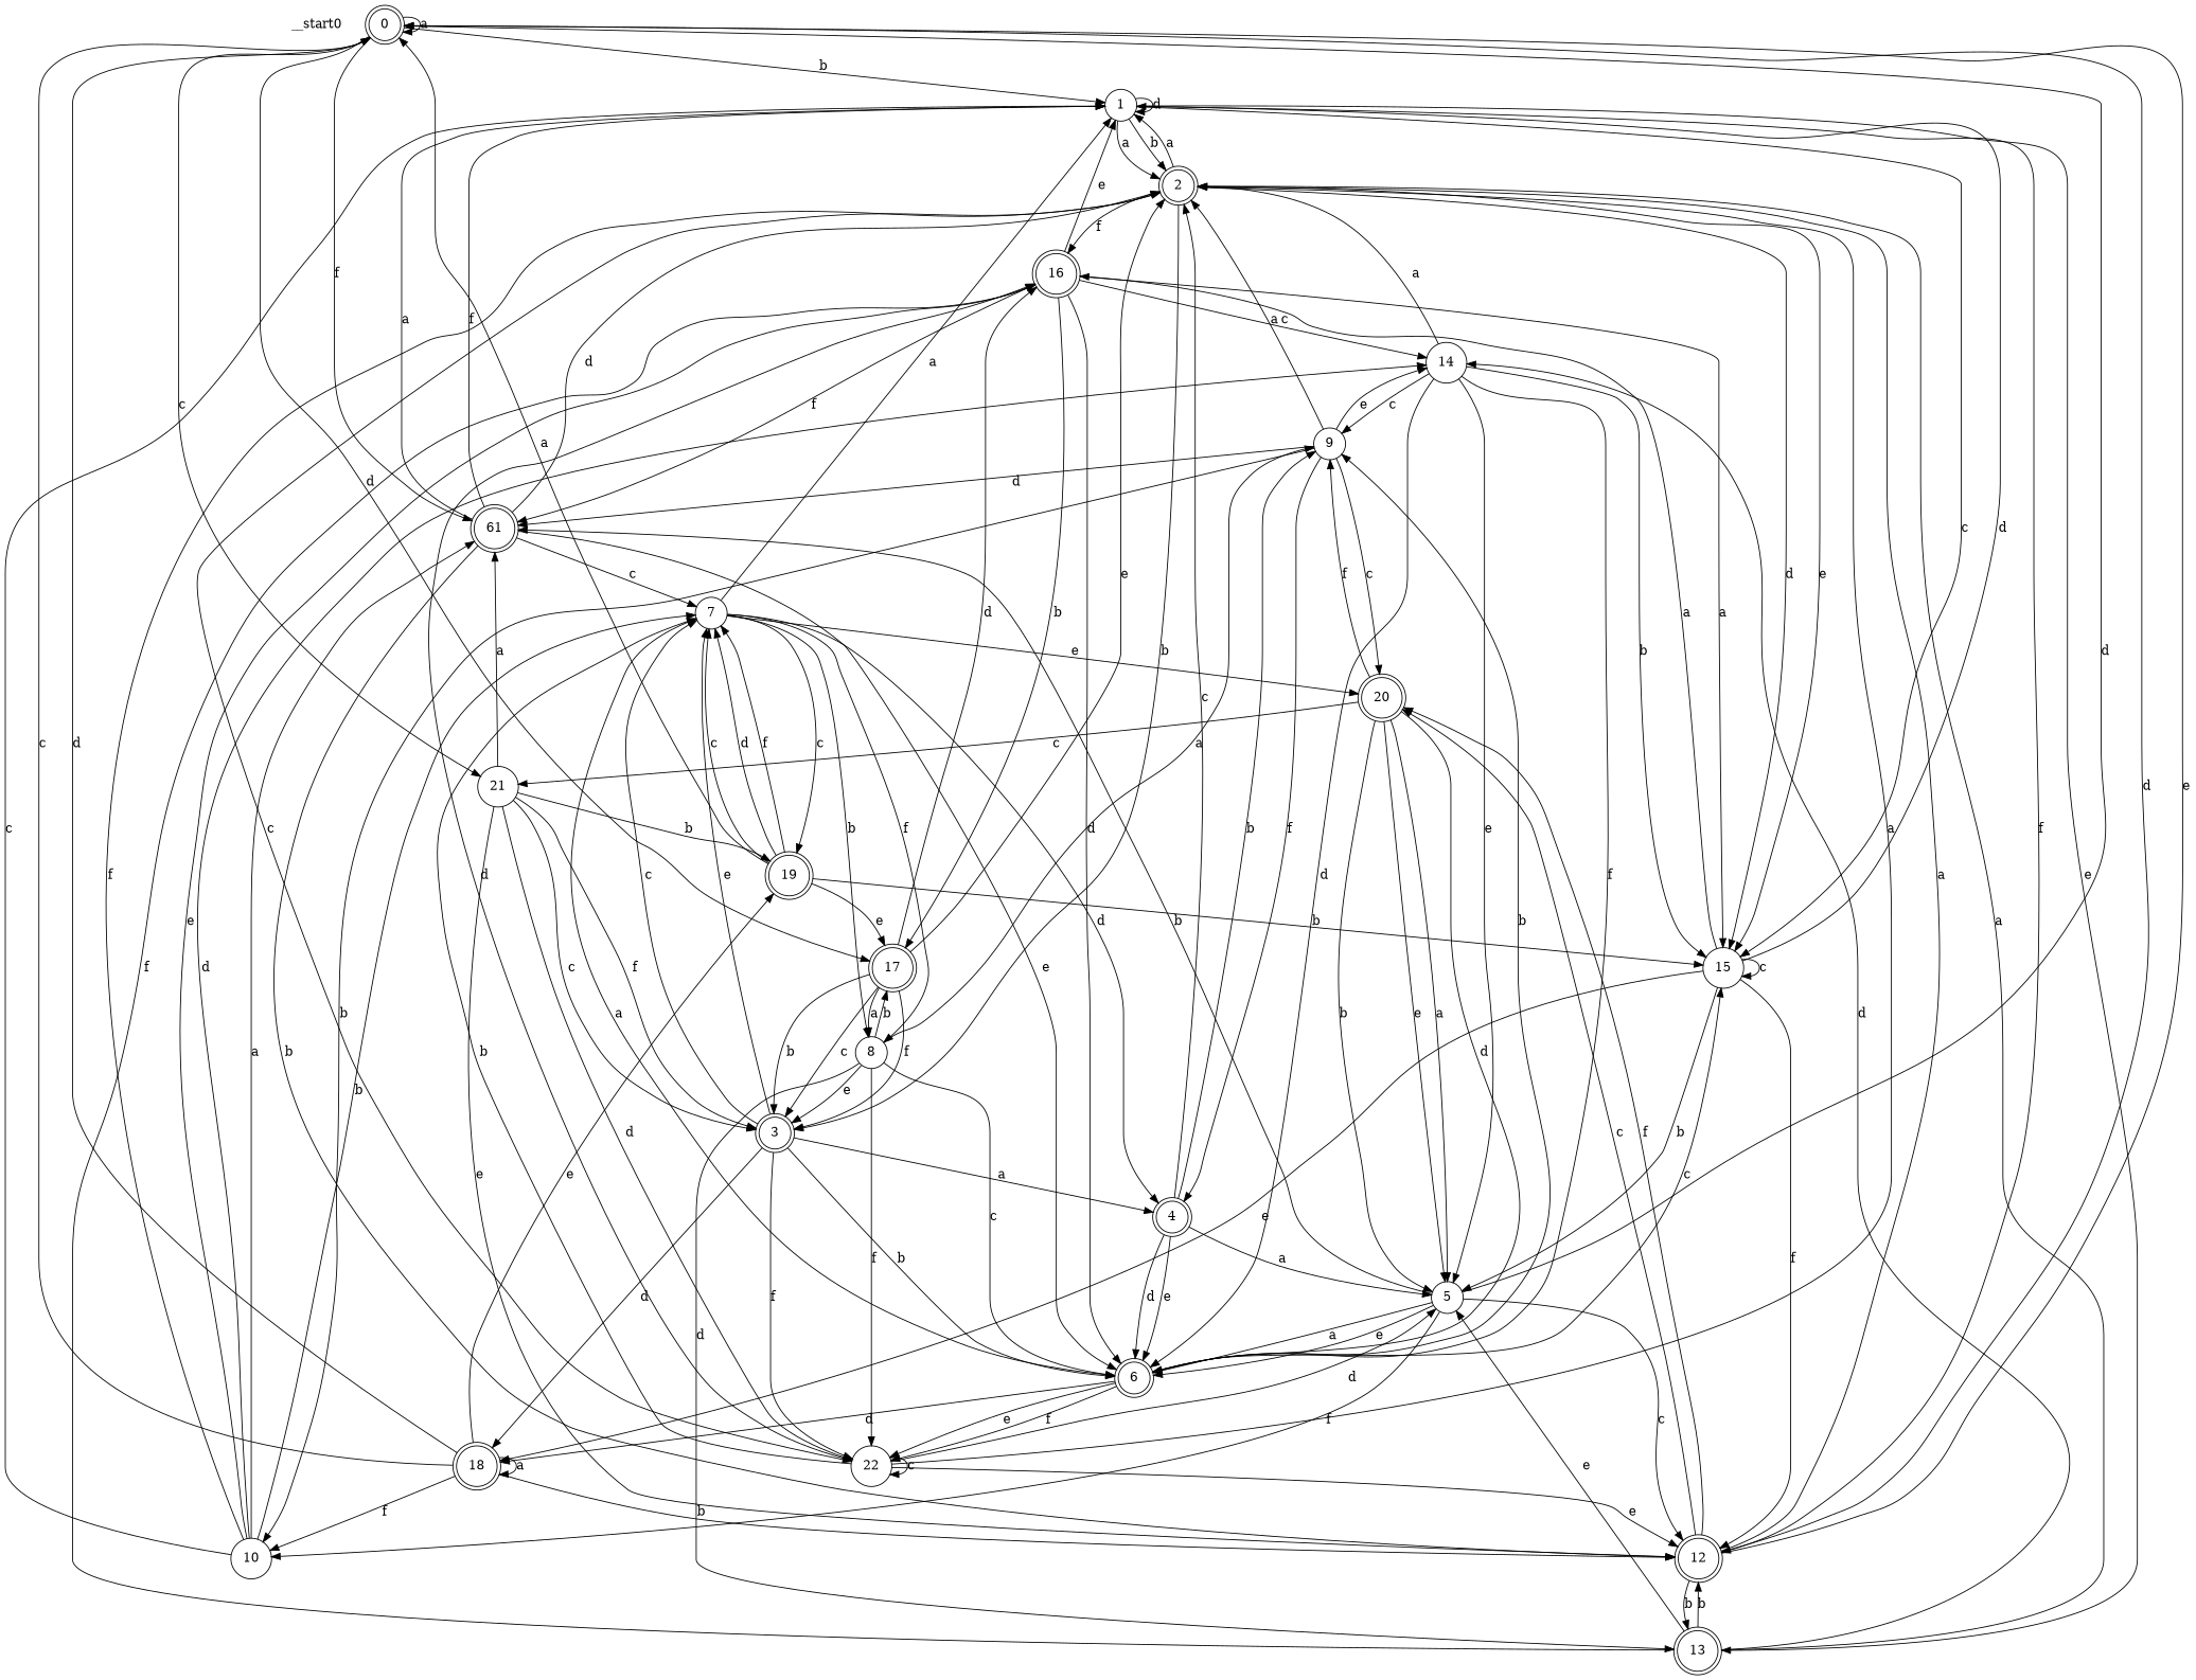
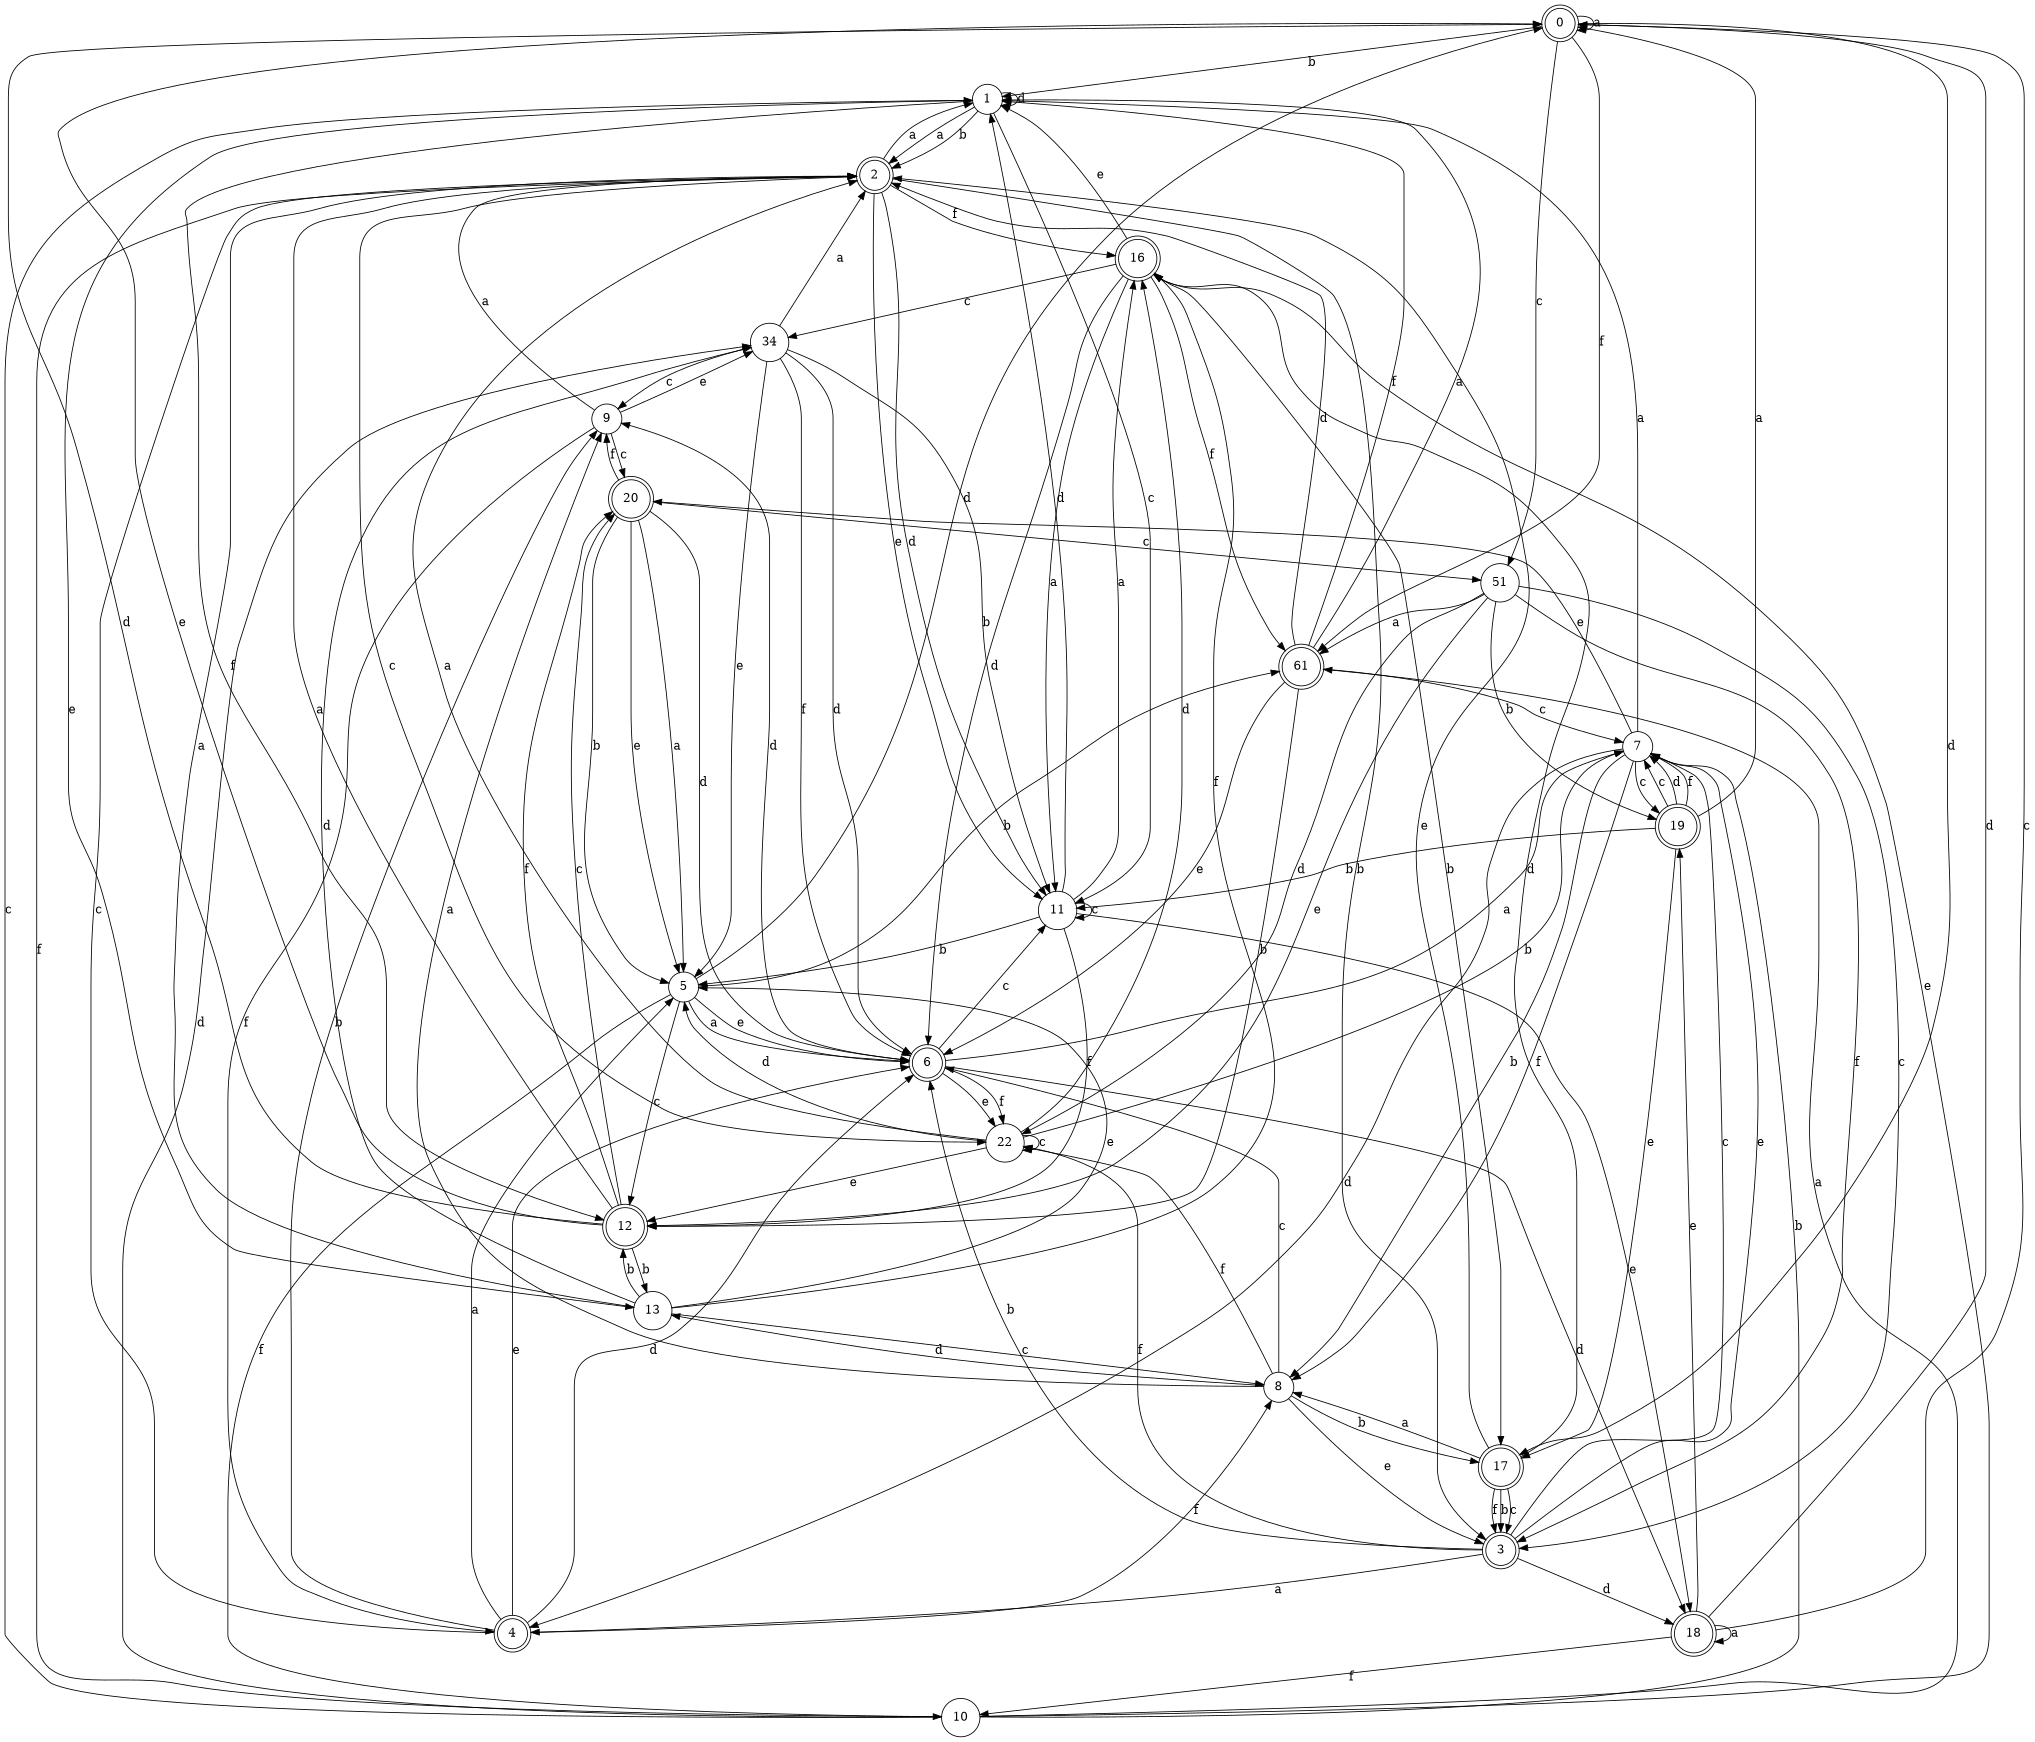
  digraph {
    rankdir=TB
    node [shape=doublecircle color=black fillcolor=white style="rounded,filled"]
-   __start0 [shape=none color="" fillcolor="" style=""]
    n2 [label=0]
    n3 [label=1 shape=circle style=filled]
    n4 [label=61]
    n5 [label=17]
-   n6 [label=21 shape=circle style=filled]
+   n6 [label=51 shape=circle style=filled]
    n7 [label=2]
    n8 [label=12]
-   n9 [label=13]
-   n10 [label=15 shape=circle style=filled]
+   n9 [label=13 shape=circle]
+   n10 [label=11 shape=circle style=filled]
    n11 [label=3 style=filled]
    n12 [label=22 shape=circle style=filled]
    n13 [label=4]
    n14 [label=6]
    n15 [label=7 shape=circle style=filled]
    n16 [label=18]
    n17 [label=16]
    n18 [label=8 shape=circle style=filled]
    n19 [label=19]
    n20 [label=20]
    n21 [label=5 shape=circle style=filled]
-   n22 [label=14 shape=circle style=filled]
+   n22 [label=34 shape=circle style=filled]
    n23 [label=9 shape=circle style=filled]
    n24 [label=10 shape=circle style=filled]
    n2 -> n2 [label=a]
    n2 -> n3 [label=b]
    n2 -> n4 [label=f]
    n2 -> n5 [label=d]
    n2 -> n6 [label=c]
    n3 -> n3 [label=d]
    n3 -> n7 [label=a]
    n3 -> n7 [label=b]
    n3 -> n8 [label=f]
    n3 -> n9 [label=e]
    n3 -> n10 [label=c]
    n4 -> n3 [label=a]
    n4 -> n3 [label=f]
    n4 -> n7 [label=d]
    n4 -> n8 [label=b]
    n4 -> n14 [label=e]
    n4 -> n15 [label=c]
    n5 -> n7 [label=e]
    n5 -> n11 [label=b]
    n5 -> n11 [label=c]
    n5 -> n11 [label=f]
    n5 -> n17 [label=d]
    n5 -> n18 [label=a]
    n6 -> n4 [label=a]
    n6 -> n8 [label=e]
    n6 -> n11 [label=c]
    n6 -> n11 [label=f]
    n6 -> n12 [label=d]
    n6 -> n19 [label=b]
    n7 -> n3 [label=a]
    n7 -> n10 [label=d]
    n7 -> n10 [label=e]
    n7 -> n11 [label=b]
    n7 -> n12 [label=c]
    n7 -> n17 [label=f]
    n8 -> n2 [label=d]
    n8 -> n2 [label=e]
    n8 -> n7 [label=a]
    n8 -> n9 [label=b]
    n8 -> n20 [label=c]
    n8 -> n20 [label=f]
    n9 -> n7 [label=a]
    n9 -> n8 [label=b]
    n9 -> n17 [label=f]
+   n9 -> n18 [label=c]
    n9 -> n21 [label=e]
    n9 -> n22 [label=d]
    n10 -> n3 [label=d]
    n10 -> n8 [label=f]
    n10 -> n10 [label=c]
    n10 -> n16 [label=e]
    n10 -> n17 [label=a]
    n10 -> n21 [label=b]
    n11 -> n12 [label=f]
    n11 -> n13 [label=a]
    n11 -> n14 [label=b]
    n11 -> n15 [label=c]
    n11 -> n15 [label=e]
    n11 -> n16 [label=d]
    n12 -> n7 [label=a]
    n12 -> n8 [label=e]
    n12 -> n12 [label=c]
    n12 -> n15 [label=b]
    n12 -> n17 [label=d]
    n12 -> n21 [label=d]
    n13 -> n7 [label=c]
    n13 -> n14 [label=d]
    n13 -> n14 [label=e]
+   n13 -> n18 [label=f]
    n13 -> n21 [label=a]
    n13 -> n23 [label=b]
    n14 -> n10 [label=c]
    n14 -> n12 [label=e]
    n14 -> n12 [label=f]
    n14 -> n15 [label=a]
    n14 -> n16 [label=d]
-   n14 -> n23 [label=b]
+   n14 -> n23 [label=d]
    n15 -> n3 [label=a]
    n15 -> n13 [label=d]
    n15 -> n18 [label=b]
    n15 -> n18 [label=f]
    n15 -> n19 [label=c]
    n15 -> n20 [label=e]
    n16 -> n2 [label=c]
    n16 -> n2 [label=d]
-   n16 -> n8 [label=b]
    n16 -> n16 [label=a]
    n16 -> n19 [label=e]
    n16 -> n24 [label=f]
    n17 -> n3 [label=e]
    n17 -> n4 [label=f]
    n17 -> n5 [label=b]
    n17 -> n10 [label=a]
    n17 -> n14 [label=d]
    n17 -> n22 [label=c]
    n18 -> n5 [label=b]
    n18 -> n9 [label=d]
    n18 -> n11 [label=e]
    n18 -> n12 [label=f]
    n18 -> n14 [label=c]
    n18 -> n23 [label=a]
    n19 -> n2 [label=a]
    n19 -> n5 [label=e]
    n19 -> n10 [label=b]
    n19 -> n15 [label=c]
    n19 -> n15 [label=d]
    n19 -> n15 [label=f]
    n20 -> n6 [label=c]
    n20 -> n14 [label=d]
    n20 -> n21 [label=a]
    n20 -> n21 [label=b]
    n20 -> n21 [label=e]
    n20 -> n23 [label=f]
    n21 -> n2 [label=d]
    n21 -> n4 [label=b]
    n21 -> n8 [label=c]
    n21 -> n14 [label=a]
    n21 -> n14 [label=e]
    n21 -> n24 [label=f]
    n22 -> n7 [label=a]
    n22 -> n10 [label=b]
    n22 -> n14 [label=d]
    n22 -> n14 [label=f]
    n22 -> n21 [label=e]
    n22 -> n23 [label=c]
-   n23 -> n4 [label=d]
    n23 -> n7 [label=a]
    n23 -> n13 [label=f]
    n23 -> n20 [label=c]
    n23 -> n22 [label=e]
-   n23 -> n24 [label=b]
    n24 -> n3 [label=c]
    n24 -> n4 [label=a]
    n24 -> n7 [label=f]
    n24 -> n15 [label=b]
    n24 -> n17 [label=e]
    n24 -> n22 [label=d]
  }
